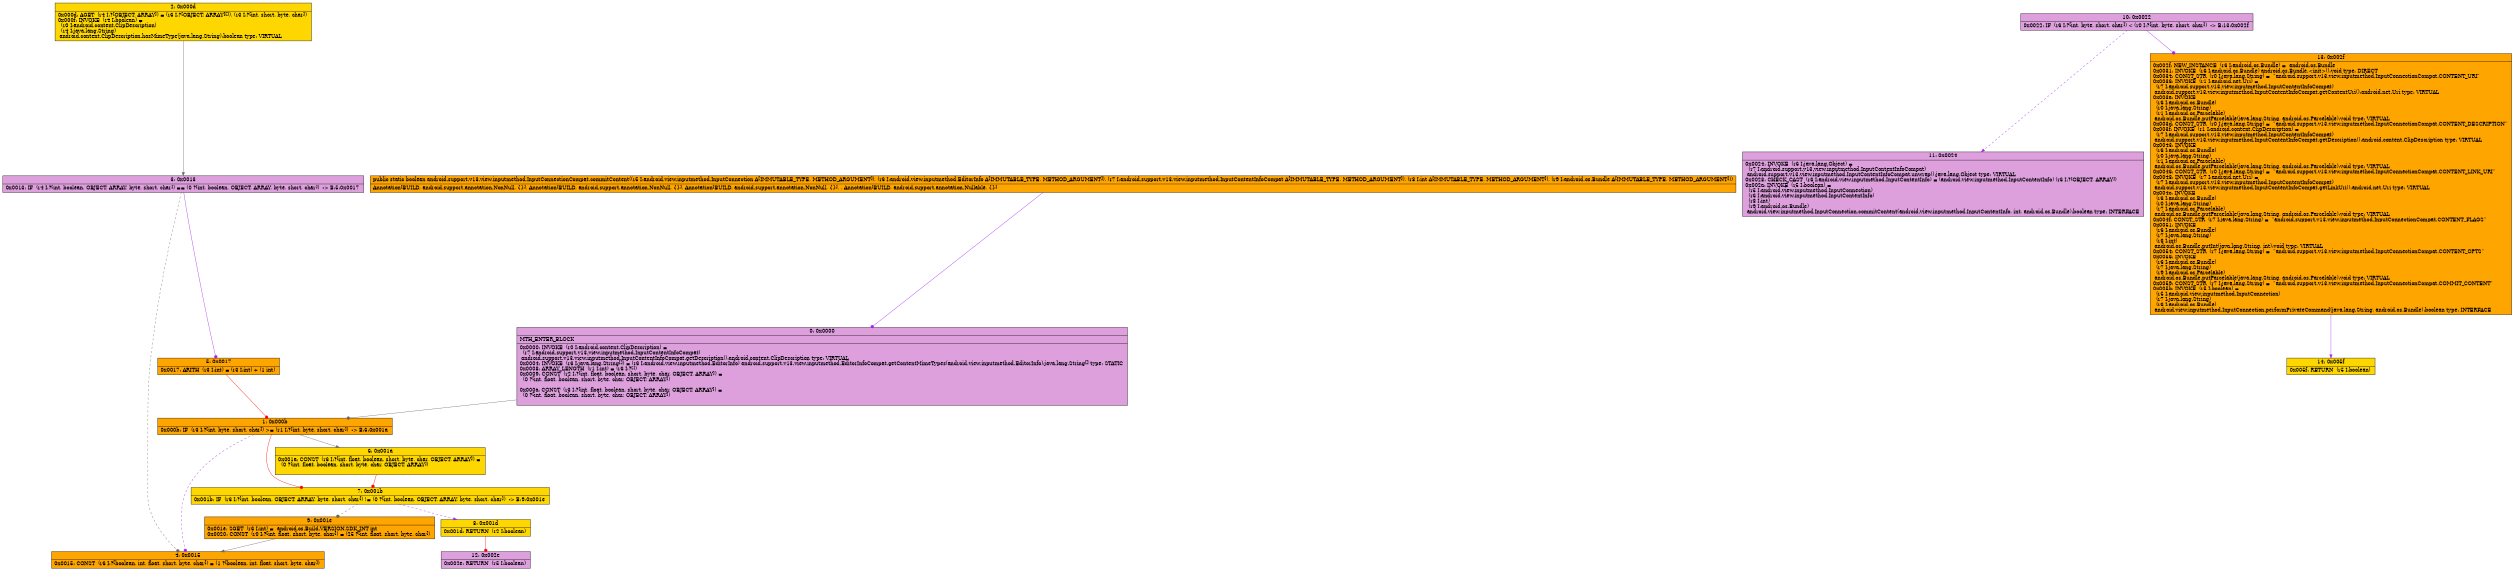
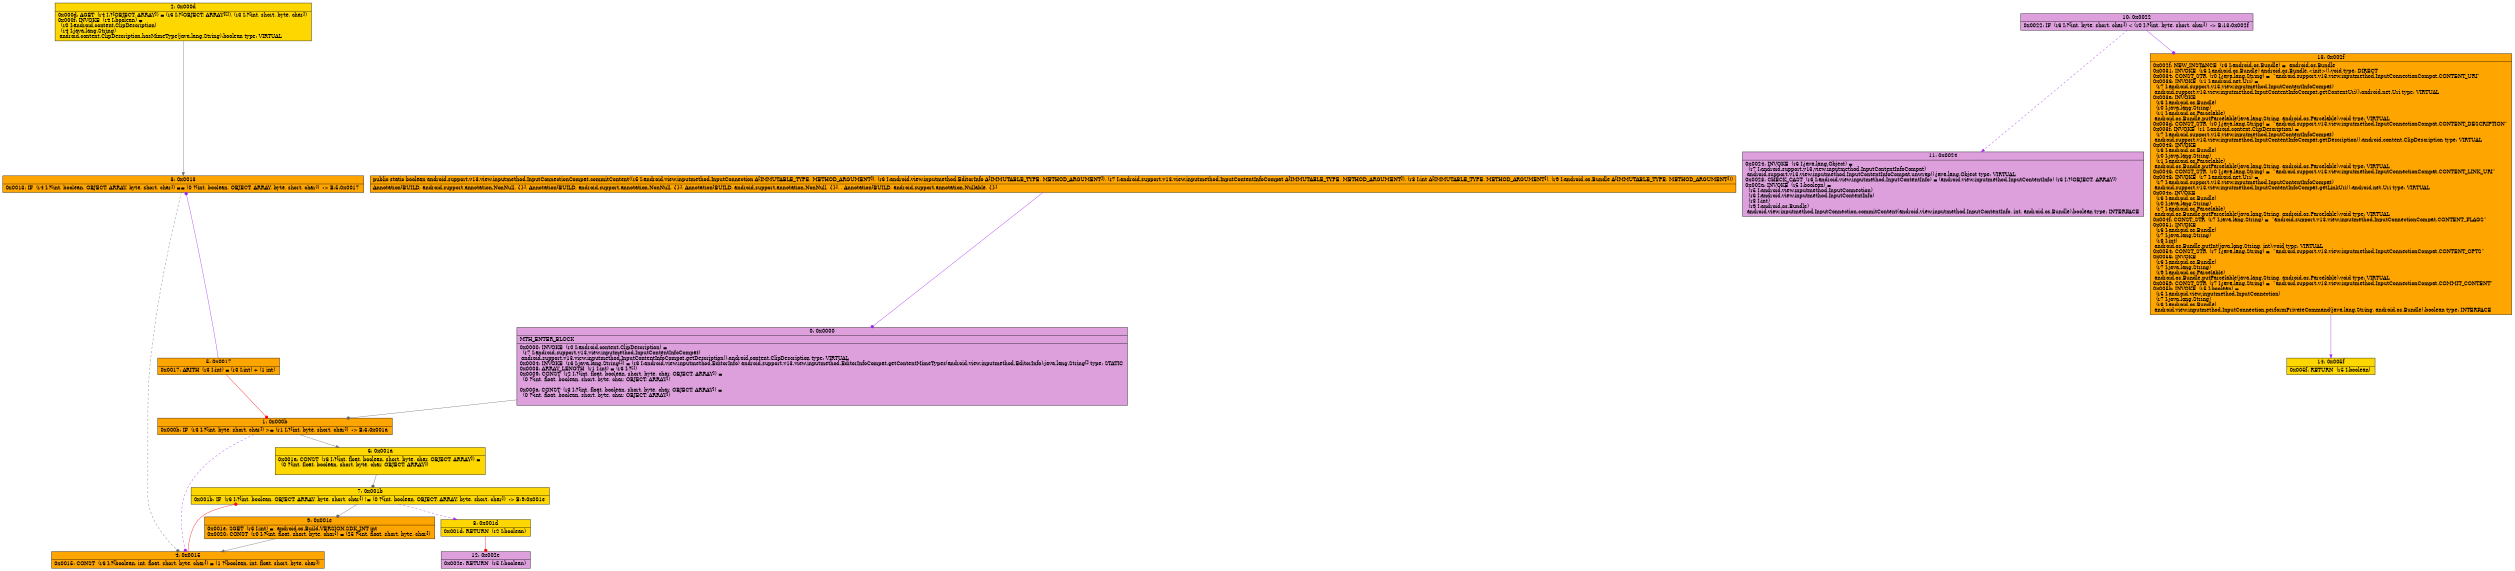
  digraph {
    node [fillcolor=orange shape=record style=filled]
    edge [arrowhead=dot color=gray40]
    n1 [fillcolor=plum label="{0\:\ 0x0000|MTH_ENTER_BLOCK\l|0x0000: INVOKE  (r0 I:android.content.ClipDescription) = \l  (r7 I:android.support.v13.view.inputmethod.InputContentInfoCompat)\l android.support.v13.view.inputmethod.InputContentInfoCompat.getDescription():android.content.ClipDescription type: VIRTUAL \l0x0004: INVOKE  (r6 I:java.lang.String[]) = (r6 I:android.view.inputmethod.EditorInfo) android.support.v13.view.inputmethod.EditorInfoCompat.getContentMimeTypes(android.view.inputmethod.EditorInfo):java.lang.String[] type: STATIC \l0x0008: ARRAY_LENGTH  (r1 I:int) = (r6 I:?[]) \l0x0009: CONST  (r2 I:?[int, float, boolean, short, byte, char, OBJECT, ARRAY]) = \l  (0 ?[int, float, boolean, short, byte, char, OBJECT, ARRAY])\l \l0x000a: CONST  (r3 I:?[int, float, boolean, short, byte, char, OBJECT, ARRAY]) = \l  (0 ?[int, float, boolean, short, byte, char, OBJECT, ARRAY])\l \l}"]
    n2 [label="{1\:\ 0x000b|0x000b: IF  (r3 I:?[int, byte, short, char]) \>= (r1 I:?[int, byte, short, char])  \-\> B:6:0x001a \l}"]
    n3 [fillcolor=gold label="{6\:\ 0x001a|0x001a: CONST  (r6 I:?[int, float, boolean, short, byte, char, OBJECT, ARRAY]) = \l  (0 ?[int, float, boolean, short, byte, char, OBJECT, ARRAY])\l \l}"]
    n4 [label="{4\:\ 0x0015|0x0015: CONST  (r6 I:?[boolean, int, float, short, byte, char]) = (1 ?[boolean, int, float, short, byte, char]) \l}"]
    n5 [fillcolor=gold label="{2\:\ 0x000d|0x000d: AGET  (r4 I:?[OBJECT, ARRAY]) = (r6 I:?[OBJECT, ARRAY][]), (r3 I:?[int, short, byte, char]) \l0x000f: INVOKE  (r4 I:boolean) = \l  (r0 I:android.content.ClipDescription)\l  (r4 I:java.lang.String)\l android.content.ClipDescription.hasMimeType(java.lang.String):boolean type: VIRTUAL \l}"]
-   n6 [fillcolor=plum label="{3\:\ 0x0013|0x0013: IF  (r4 I:?[int, boolean, OBJECT, ARRAY, byte, short, char]) == (0 ?[int, boolean, OBJECT, ARRAY, byte, short, char])  \-\> B:5:0x0017 \l}"]
+   n6 [label="{3\:\ 0x0013|0x0013: IF  (r4 I:?[int, boolean, OBJECT, ARRAY, byte, short, char]) == (0 ?[int, boolean, OBJECT, ARRAY, byte, short, char])  \-\> B:5:0x0017 \l}"]
    n7 [fillcolor=gold label="{7\:\ 0x001b|0x001b: IF  (r6 I:?[int, boolean, OBJECT, ARRAY, byte, short, char]) != (0 ?[int, boolean, OBJECT, ARRAY, byte, short, char])  \-\> B:9:0x001e \l}"]
    n8 [label="{5\:\ 0x0017|0x0017: ARITH  (r3 I:int) = (r3 I:int) + (1 int) \l}"]
    n9 [fillcolor=gold label="{8\:\ 0x001d|0x001d: RETURN  (r2 I:boolean) \l}"]
    n10 [label="{9\:\ 0x001e|0x001e: SGET  (r6 I:int) =  android.os.Build.VERSION.SDK_INT int \l0x0020: CONST  (r0 I:?[int, float, short, byte, char]) = (25 ?[int, float, short, byte, char]) \l}"]
    n11 [fillcolor=plum label="{12\:\ 0x002e|0x002e: RETURN  (r5 I:boolean) \l}"]
    n12 [fillcolor=plum label="{10\:\ 0x0022|0x0022: IF  (r6 I:?[int, byte, short, char]) \< (r0 I:?[int, byte, short, char])  \-\> B:13:0x002f \l}"]
    n13 [fillcolor=plum label="{11\:\ 0x0024|0x0024: INVOKE  (r6 I:java.lang.Object) = \l  (r7 I:android.support.v13.view.inputmethod.InputContentInfoCompat)\l android.support.v13.view.inputmethod.InputContentInfoCompat.unwrap():java.lang.Object type: VIRTUAL \l0x0028: CHECK_CAST  (r6 I:android.view.inputmethod.InputContentInfo) = (android.view.inputmethod.InputContentInfo) (r6 I:?[OBJECT, ARRAY]) \l0x002a: INVOKE  (r5 I:boolean) = \l  (r5 I:android.view.inputmethod.InputConnection)\l  (r6 I:android.view.inputmethod.InputContentInfo)\l  (r8 I:int)\l  (r9 I:android.os.Bundle)\l android.view.inputmethod.InputConnection.commitContent(android.view.inputmethod.InputContentInfo, int, android.os.Bundle):boolean type: INTERFACE \l}"]
    n14 [label="{13\:\ 0x002f|0x002f: NEW_INSTANCE  (r6 I:android.os.Bundle) =  android.os.Bundle \l0x0031: INVOKE  (r6 I:android.os.Bundle) android.os.Bundle.\<init\>():void type: DIRECT \l0x0034: CONST_STR  (r0 I:java.lang.String) =  \"android.support.v13.view.inputmethod.InputConnectionCompat.CONTENT_URI\" \l0x0036: INVOKE  (r1 I:android.net.Uri) = \l  (r7 I:android.support.v13.view.inputmethod.InputContentInfoCompat)\l android.support.v13.view.inputmethod.InputContentInfoCompat.getContentUri():android.net.Uri type: VIRTUAL \l0x003a: INVOKE  \l  (r6 I:android.os.Bundle)\l  (r0 I:java.lang.String)\l  (r1 I:android.os.Parcelable)\l android.os.Bundle.putParcelable(java.lang.String, android.os.Parcelable):void type: VIRTUAL \l0x003d: CONST_STR  (r0 I:java.lang.String) =  \"android.support.v13.view.inputmethod.InputConnectionCompat.CONTENT_DESCRIPTION\" \l0x003f: INVOKE  (r1 I:android.content.ClipDescription) = \l  (r7 I:android.support.v13.view.inputmethod.InputContentInfoCompat)\l android.support.v13.view.inputmethod.InputContentInfoCompat.getDescription():android.content.ClipDescription type: VIRTUAL \l0x0043: INVOKE  \l  (r6 I:android.os.Bundle)\l  (r0 I:java.lang.String)\l  (r1 I:android.os.Parcelable)\l android.os.Bundle.putParcelable(java.lang.String, android.os.Parcelable):void type: VIRTUAL \l0x0046: CONST_STR  (r0 I:java.lang.String) =  \"android.support.v13.view.inputmethod.InputConnectionCompat.CONTENT_LINK_URI\" \l0x0048: INVOKE  (r7 I:android.net.Uri) = \l  (r7 I:android.support.v13.view.inputmethod.InputContentInfoCompat)\l android.support.v13.view.inputmethod.InputContentInfoCompat.getLinkUri():android.net.Uri type: VIRTUAL \l0x004c: INVOKE  \l  (r6 I:android.os.Bundle)\l  (r0 I:java.lang.String)\l  (r7 I:android.os.Parcelable)\l android.os.Bundle.putParcelable(java.lang.String, android.os.Parcelable):void type: VIRTUAL \l0x004f: CONST_STR  (r7 I:java.lang.String) =  \"android.support.v13.view.inputmethod.InputConnectionCompat.CONTENT_FLAGS\" \l0x0051: INVOKE  \l  (r6 I:android.os.Bundle)\l  (r7 I:java.lang.String)\l  (r8 I:int)\l android.os.Bundle.putInt(java.lang.String, int):void type: VIRTUAL \l0x0054: CONST_STR  (r7 I:java.lang.String) =  \"android.support.v13.view.inputmethod.InputConnectionCompat.CONTENT_OPTS\" \l0x0056: INVOKE  \l  (r6 I:android.os.Bundle)\l  (r7 I:java.lang.String)\l  (r9 I:android.os.Parcelable)\l android.os.Bundle.putParcelable(java.lang.String, android.os.Parcelable):void type: VIRTUAL \l0x0059: CONST_STR  (r7 I:java.lang.String) =  \"android.support.v13.view.inputmethod.InputConnectionCompat.COMMIT_CONTENT\" \l0x005b: INVOKE  (r5 I:boolean) = \l  (r5 I:android.view.inputmethod.InputConnection)\l  (r7 I:java.lang.String)\l  (r6 I:android.os.Bundle)\l android.view.inputmethod.InputConnection.performPrivateCommand(java.lang.String, android.os.Bundle):boolean type: INTERFACE \l}"]
    n15 [fillcolor=gold label="{14\:\ 0x005f|0x005f: RETURN  (r5 I:boolean) \l}"]
    n16 [label="{public static boolean android.support.v13.view.inputmethod.InputConnectionCompat.commitContent((r5 I:android.view.inputmethod.InputConnection A[IMMUTABLE_TYPE, METHOD_ARGUMENT]), (r6 I:android.view.inputmethod.EditorInfo A[IMMUTABLE_TYPE, METHOD_ARGUMENT]), (r7 I:android.support.v13.view.inputmethod.InputContentInfoCompat A[IMMUTABLE_TYPE, METHOD_ARGUMENT]), (r8 I:int A[IMMUTABLE_TYPE, METHOD_ARGUMENT]), (r9 I:android.os.Bundle A[IMMUTABLE_TYPE, METHOD_ARGUMENT]))  | Annotation[BUILD, android.support.annotation.NonNull, \{\}], Annotation[BUILD, android.support.annotation.NonNull, \{\}], Annotation[BUILD, android.support.annotation.NonNull, \{\}], , Annotation[BUILD, android.support.annotation.Nullable, \{\}]\l}"]
    n1 -> n2
    n2 -> n3 [arrowhead=normal]
    n2 -> n4 [color=purple style=dashed]
-   n3 -> n7 [color=red]
-   n2 -> n7 [color=red]
+   n3 -> n7
+   n4 -> n7 [color=red]
    n5 -> n6 [arrowhead=normal]
    n6 -> n4 [style=dashed]
-   n6 -> n8 [color=purple]
+   n8 -> n6 [color=purple]
    n7 -> n9 [arrowhead=normal color=purple style=dashed]
-   n7 -> n10 [style=dashed]
+   n7 -> n10
    n8 -> n2 [color=red]
    n9 -> n11 [color=red]
    n10 -> n4 [arrowhead=normal]
    n12 -> n13 [arrowhead=normal color=purple style=dashed]
    n12 -> n14 [color=purple]
    n14 -> n15 [arrowhead=normal color=purple]
    n16 -> n1 [color=purple]
  }
